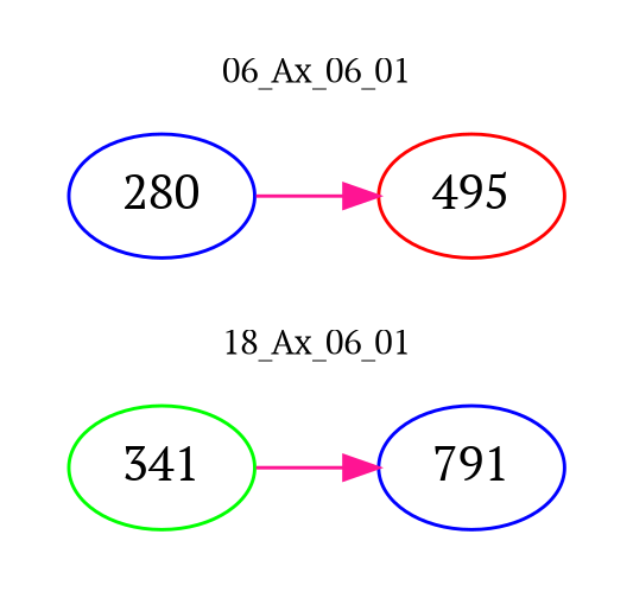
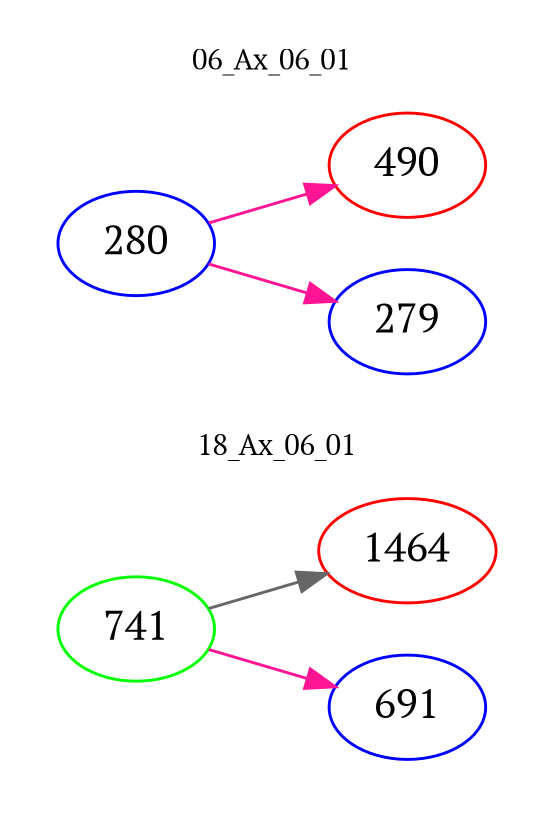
  digraph {
    fontname="PT Serif"
    rankdir=LR
    node [color=blue fontname="PT Serif"]
    edge [color=deeppink fontname="PT Serif"]
-   n1 [color=green label=341]
-   n2 [label=791]
+   n1 [color=green label=741]
+   n2 [label=691]
+   n3 [color=red label=1464]
    n4 [label=280]
-   n6 [color=red label=495]
+   n5 [label=279]
+   n6 [color=red label=490]
    subgraph cluster_1 {
      color=white
      fontsize=10
      label="18_Ax_06_01"
      n1
      n2
+     n3
    }
    subgraph cluster_2 {
      color=white
      fontsize=10
      label="06_Ax_06_01"
      n4
+     n5
      n6
    }
    n1 -> n2
+   n1 -> n3 [color=gray40]
+   n4 -> n5
    n4 -> n6
  }
